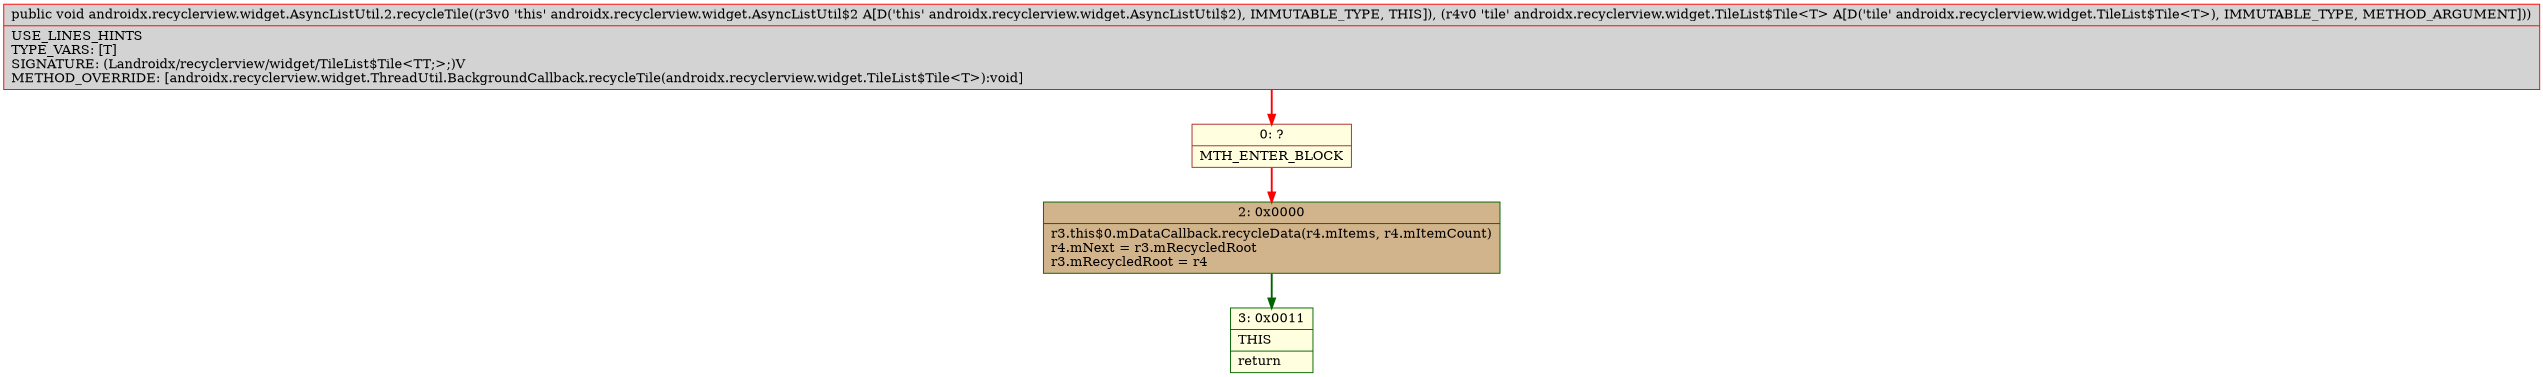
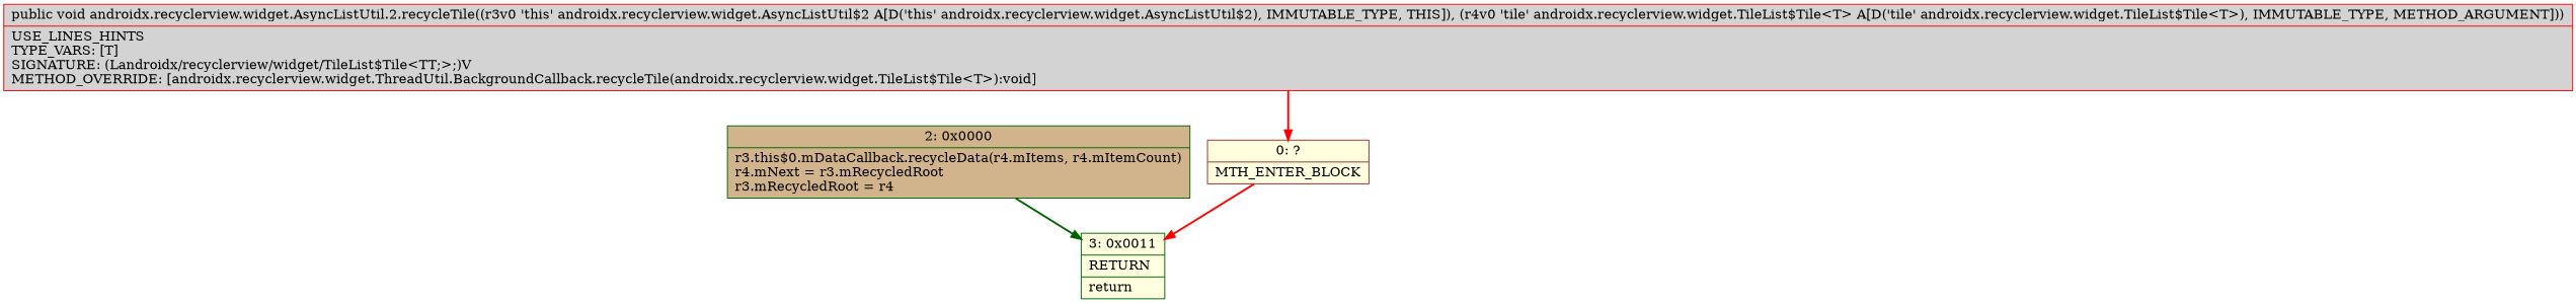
  digraph {
    node [color=darkgreen fillcolor=lightyellow shape=record style=filled]
    edge [color=red style=bold]
    n1 [color=brown label="{0\:\ ?|MTH_ENTER_BLOCK\l}"]
    n2 [fillcolor=tan label="{2\:\ 0x0000|r3.this$0.mDataCallback.recycleData(r4.mItems, r4.mItemCount)\lr4.mNext = r3.mRecycledRoot\lr3.mRecycledRoot = r4\l}"]
-   n3 [label="{3\:\ 0x0011|THIS\l|return\l}"]
+   n3 [label="{3\:\ 0x0011|RETURN\l|return\l}"]
    n4 [color=red fillcolor=lightgrey label="{public void androidx.recyclerview.widget.AsyncListUtil.2.recycleTile((r3v0 'this' androidx.recyclerview.widget.AsyncListUtil$2 A[D('this' androidx.recyclerview.widget.AsyncListUtil$2), IMMUTABLE_TYPE, THIS]), (r4v0 'tile' androidx.recyclerview.widget.TileList$Tile\<T\> A[D('tile' androidx.recyclerview.widget.TileList$Tile\<T\>), IMMUTABLE_TYPE, METHOD_ARGUMENT]))  | USE_LINES_HINTS\lTYPE_VARS: [T]\lSIGNATURE: (Landroidx\/recyclerview\/widget\/TileList$Tile\<TT;\>;)V\lMETHOD_OVERRIDE: [androidx.recyclerview.widget.ThreadUtil.BackgroundCallback.recycleTile(androidx.recyclerview.widget.TileList$Tile\<T\>):void]\l}"]
-   n1 -> n2
+   n1 -> n3
    n2 -> n3 [color=darkgreen]
    n4 -> n1
  }
